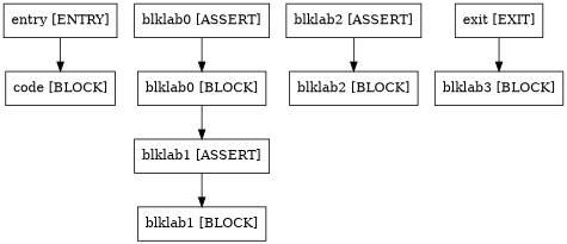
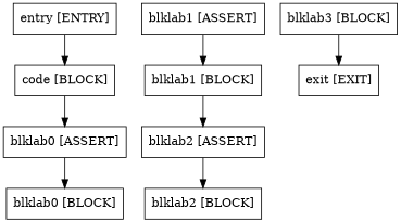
  digraph {
    node [shape=box]
    "entry [ENTRY]"
    "code [BLOCK]"
    "blklab0 [ASSERT]"
    "blklab0 [BLOCK]"
    "blklab1 [ASSERT]"
    "blklab1 [BLOCK]"
    "blklab2 [ASSERT]"
    "blklab2 [BLOCK]"
    "blklab3 [BLOCK]"
    "exit [EXIT]"
    "entry [ENTRY]" -> "code [BLOCK]"
+   "code [BLOCK]" -> "blklab0 [ASSERT]"
    "blklab0 [ASSERT]" -> "blklab0 [BLOCK]"
-   "blklab0 [BLOCK]" -> "blklab1 [ASSERT]"
    "blklab1 [ASSERT]" -> "blklab1 [BLOCK]"
+   "blklab1 [BLOCK]" -> "blklab2 [ASSERT]"
    "blklab2 [ASSERT]" -> "blklab2 [BLOCK]"
-   "exit [EXIT]" -> "blklab3 [BLOCK]"
+   "blklab3 [BLOCK]" -> "exit [EXIT]"
  }
